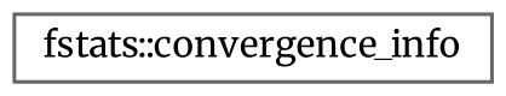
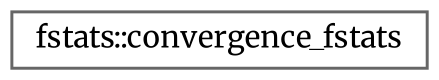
  digraph {
    rankdir=LR
    fontname=Merriweather
-   n1 [color=grey40 fillcolor=white fontname=Merriweather fontsize=10 height=0.2 label="fstats::convergence_info" shape=box style=filled width=0.4]
+   n1 [color=grey40 fillcolor=white fontname=Merriweather fontsize=10 height=0.2 label="fstats::convergence_fstats" shape=box style=filled width=0.4]
  }
